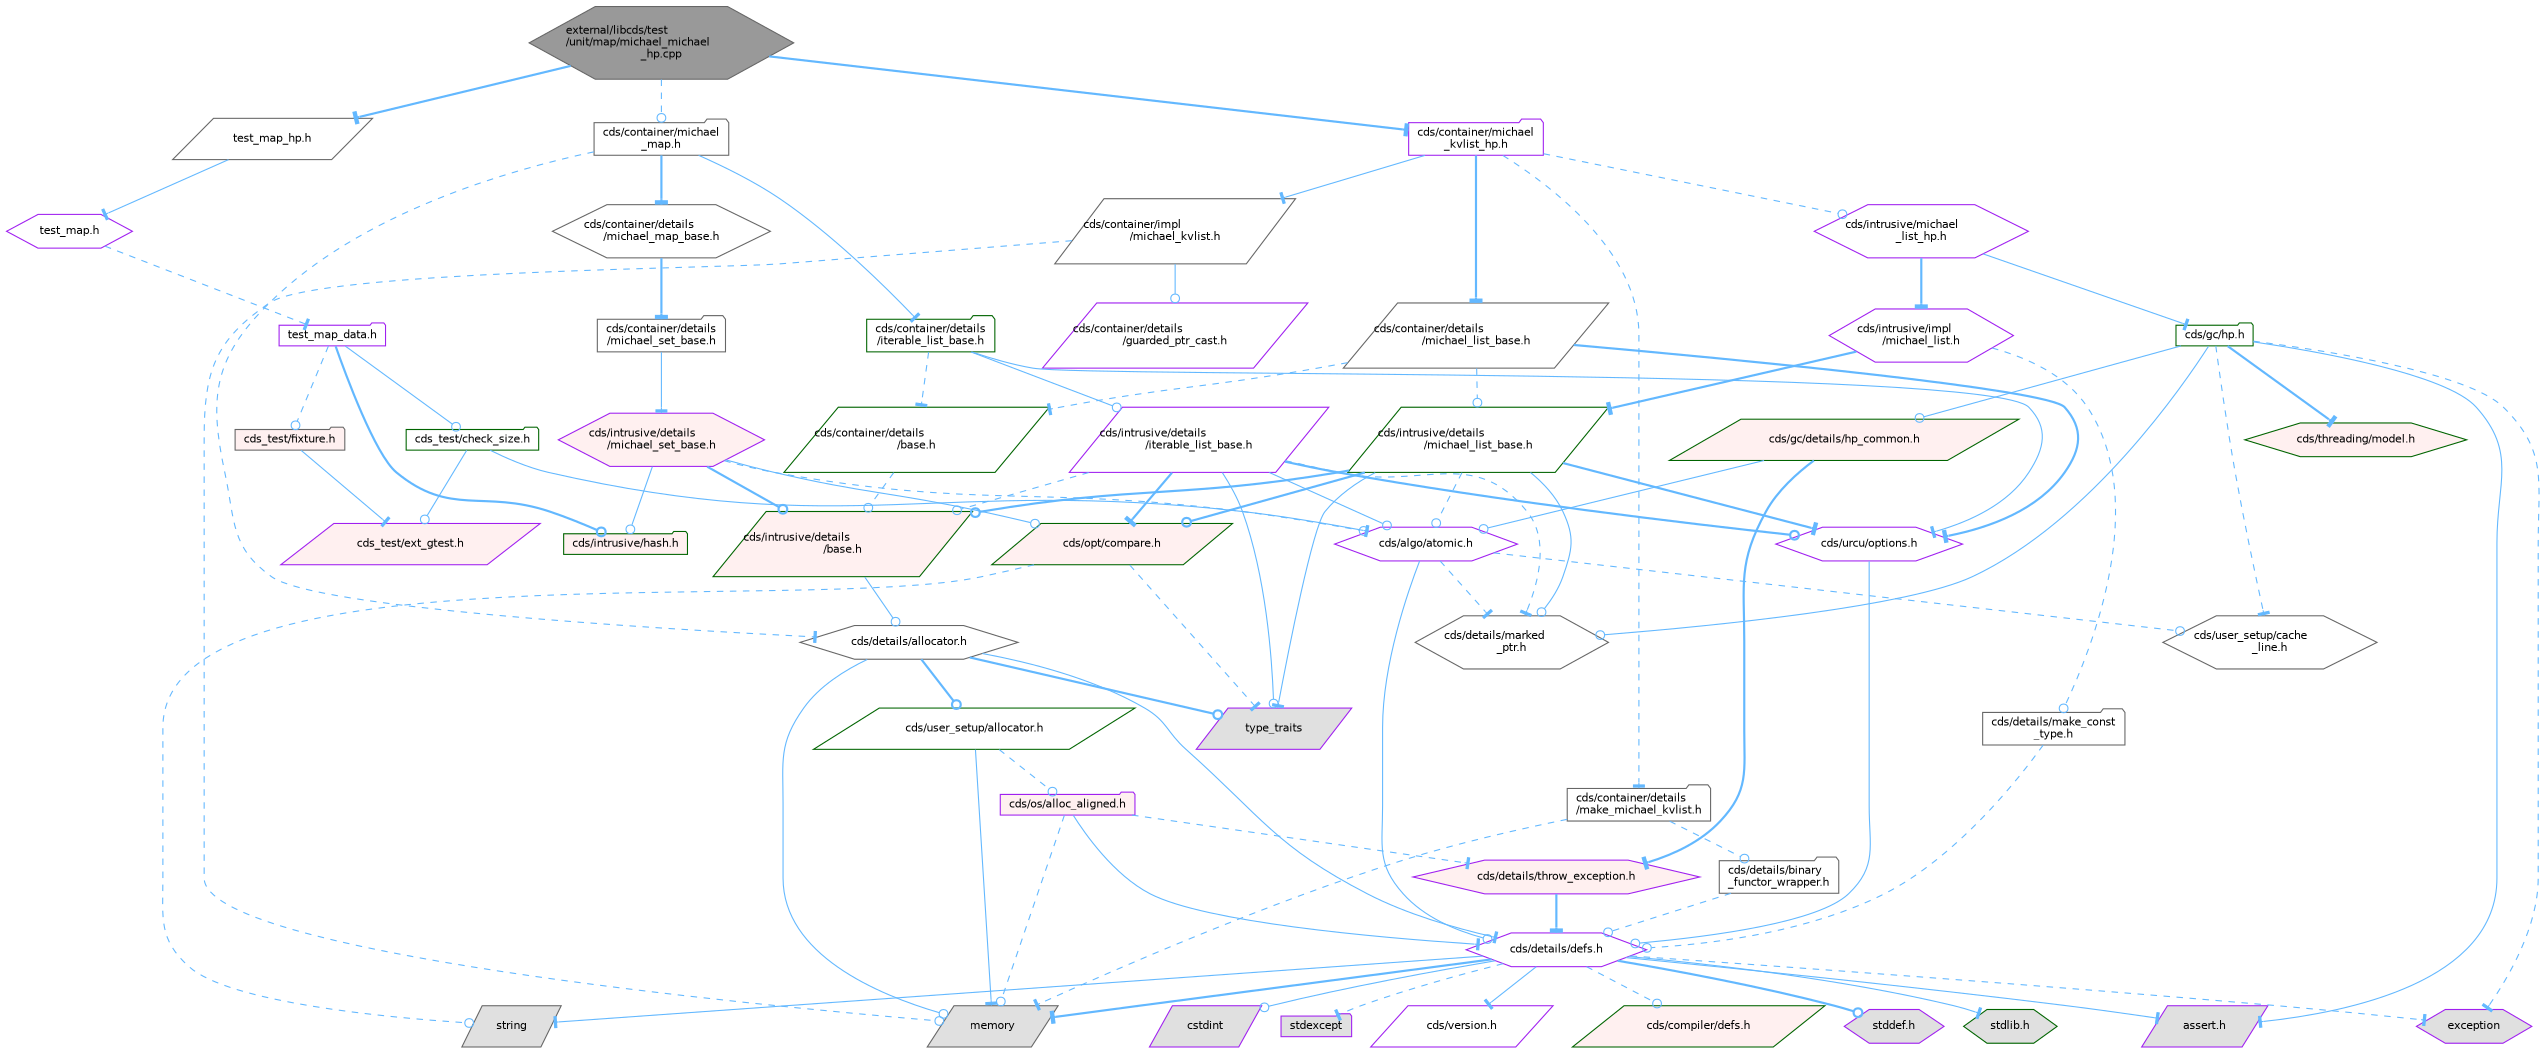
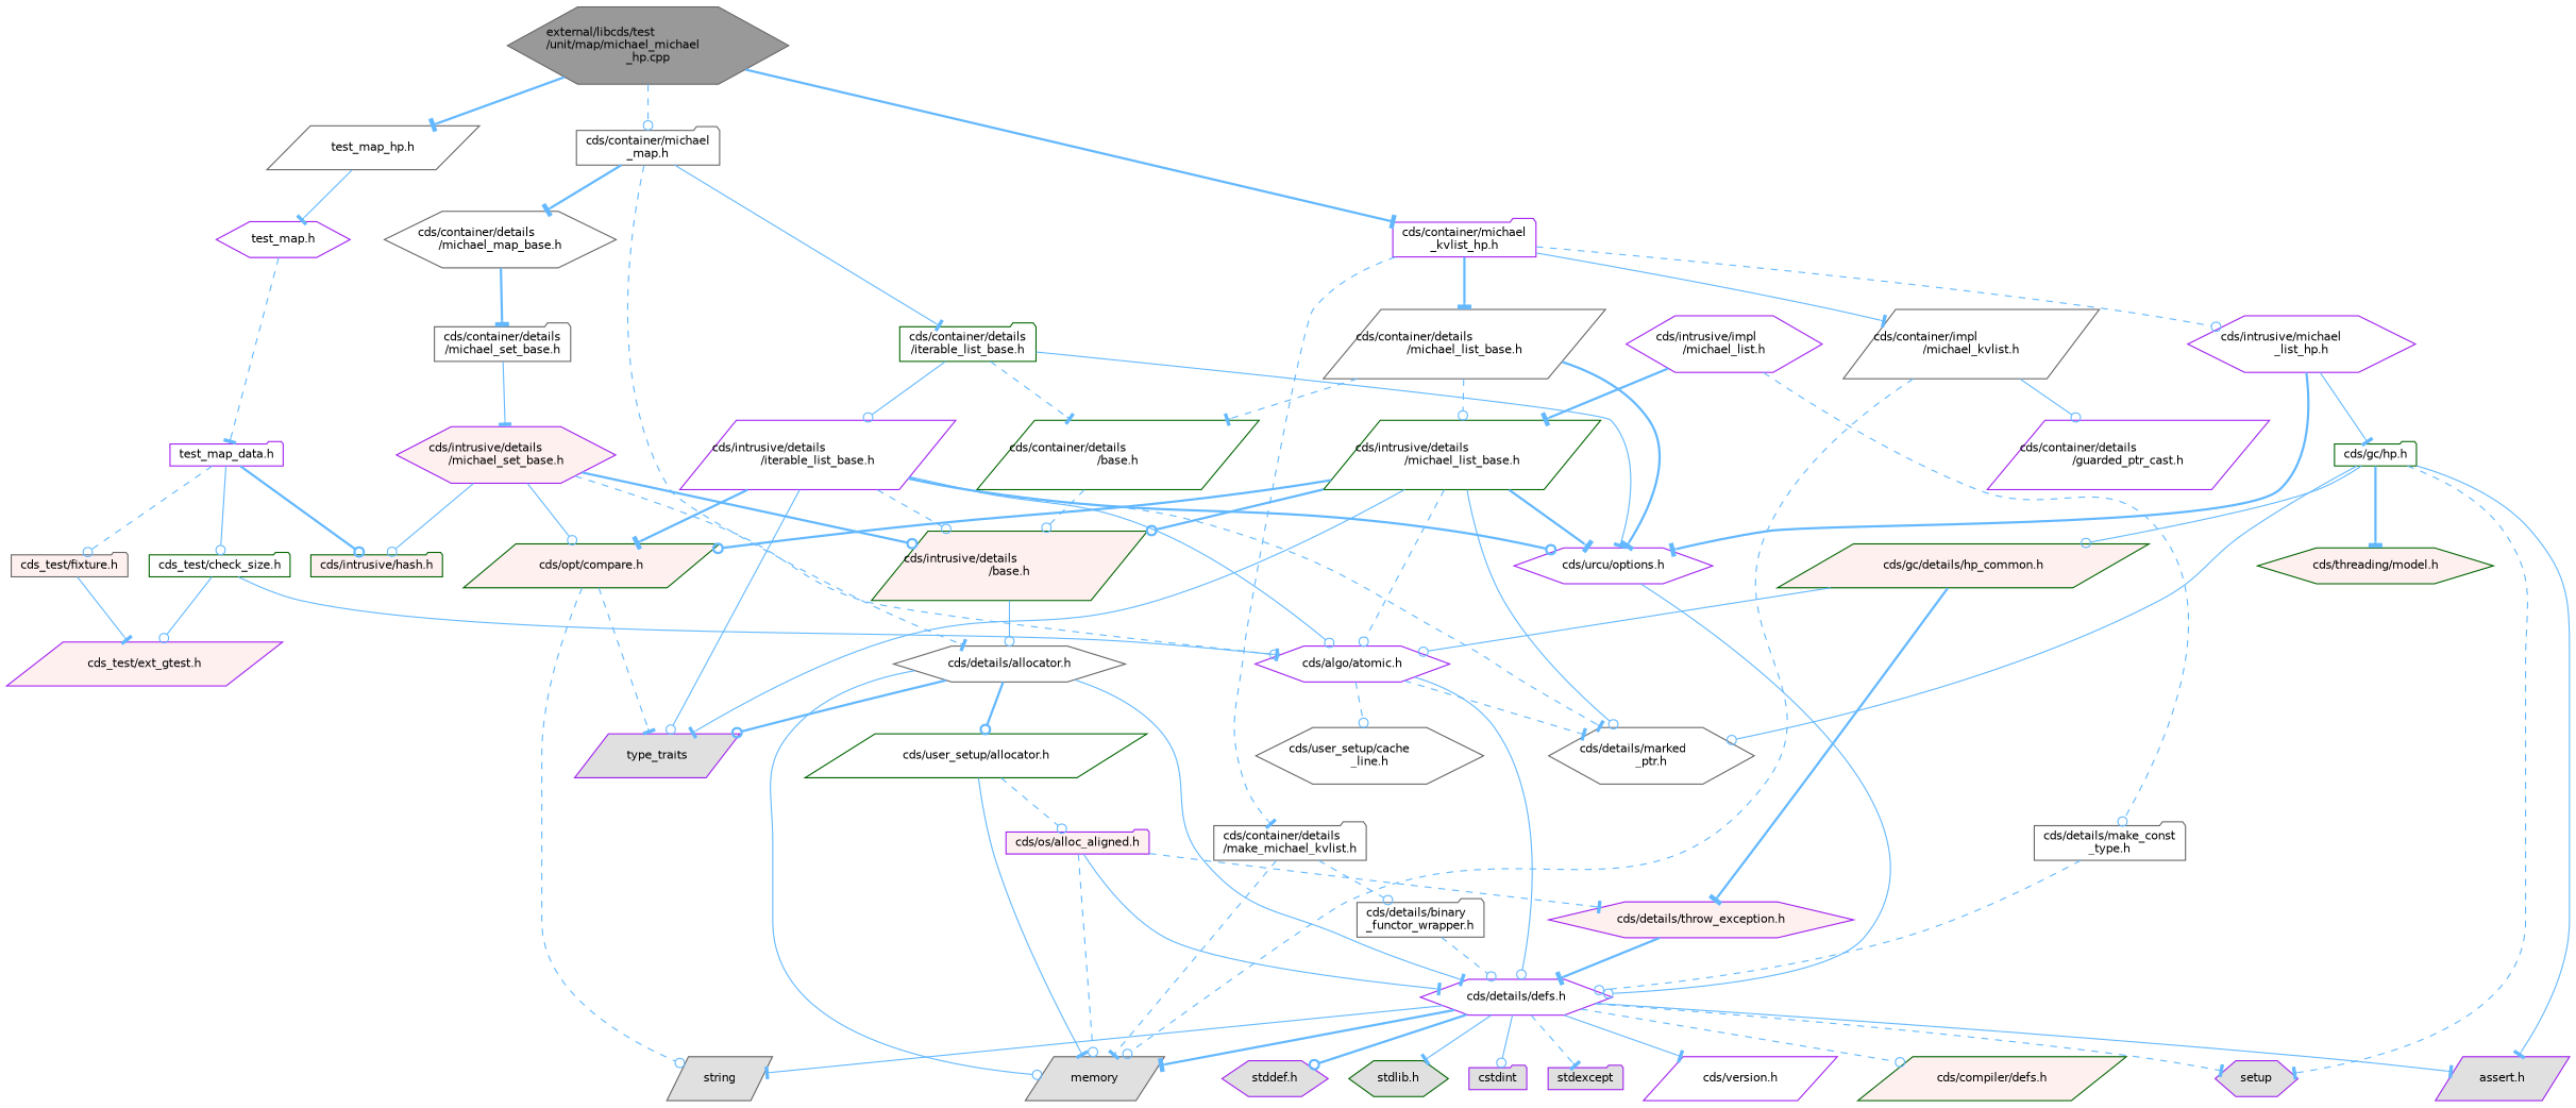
  digraph {
    node [color=purple fillcolor=white fontname=Helvetica fontsize=10 shape=parallelogram style=filled]
    edge [arrowhead=tee color=steelblue1 fontname=Helvetica fontsize=10 labelfontname=Helvetica labelfontsize=10 style=solid]
    n1 [color=gray40 fillcolor=grey60 fontcolor=black height=0.2 label="external/libcds/test\l/unit/map/michael_michael\l_hp.cpp" shape=hexagon width=0.4]
    n2 [color=gray40 height=0.2 label="test_map_hp.h" width=0.4]
    n3 [height=0.2 label="cds/container/michael\l_kvlist_hp.h" shape=folder width=0.4]
    n4 [color=gray40 height=0.2 label="cds/container/michael\l_map.h" shape=folder width=0.4]
    n5 [height=0.2 label="test_map.h" shape=hexagon width=0.4]
    n6 [color=gray40 height=0.2 label="cds/container/details\l/michael_list_base.h" width=0.4]
    n7 [height=0.2 label="cds/intrusive/michael\l_list_hp.h" shape=hexagon width=0.4]
    n8 [color=gray40 height=0.2 label="cds/container/details\l/make_michael_kvlist.h" shape=folder width=0.4]
    n9 [color=gray40 height=0.2 label="cds/container/impl\l/michael_kvlist.h" width=0.4]
    n10 [color=gray40 height=0.2 label="cds/details/allocator.h" shape=hexagon width=0.4]
    n11 [color=gray40 height=0.2 label="cds/container/details\l/michael_map_base.h" shape=hexagon width=0.4]
    n12 [color=darkgreen height=0.2 label="cds/container/details\l/iterable_list_base.h" shape=folder width=0.4]
    n13 [height=0.2 label="test_map_data.h" shape=folder width=0.4]
    n14 [color=darkgreen height=0.2 label="cds_test/check_size.h" shape=folder width=0.4]
    n15 [color=gray40 fillcolor="#FFF0F0" height=0.2 label="cds_test/fixture.h" shape=folder width=0.4]
    n16 [color=darkgreen fillcolor="#FFF0F0" height=0.2 label="cds/intrusive/hash.h" shape=folder width=0.4]
    n17 [fillcolor="#FFF0F0" height=0.2 label="cds_test/ext_gtest.h" width=0.4]
    n18 [height=0.2 label="cds/algo/atomic.h" shape=hexagon width=0.4]
    n19 [height=0.2 label="cds/details/defs.h" shape=hexagon width=0.4]
    n20 [color=gray40 height=0.2 label="cds/user_setup/cache\l_line.h" shape=hexagon width=0.4]
    n21 [color=gray40 height=0.2 label="cds/details/marked\l_ptr.h" shape=hexagon width=0.4]
    n22 [fillcolor="#E0E0E0" height=0.2 label="stddef.h" shape=hexagon width=0.4]
    n23 [color=darkgreen fillcolor="#E0E0E0" height=0.2 label="stdlib.h" shape=hexagon width=0.4]
    n24 [fillcolor="#E0E0E0" height=0.2 label="assert.h" width=0.4]
-   n25 [fillcolor="#E0E0E0" height=0.2 label=cstdint width=0.4]
-   n26 [fillcolor="#E0E0E0" height=0.2 label=exception shape=hexagon width=0.4]
+   n25 [fillcolor="#E0E0E0" height=0.2 label=cstdint shape=folder width=0.4]
+   n26 [fillcolor="#E0E0E0" height=0.2 label=setup shape=hexagon width=0.4]
    n27 [fillcolor="#E0E0E0" height=0.2 label=stdexcept shape=folder width=0.4]
    n28 [color=gray40 fillcolor="#E0E0E0" height=0.2 label=string width=0.4]
    n29 [color=gray40 fillcolor="#E0E0E0" height=0.2 label=memory width=0.4]
    n30 [height=0.2 label="cds/version.h" width=0.4]
    n31 [color=darkgreen fillcolor="#FFF0F0" height=0.2 label="cds/compiler/defs.h" width=0.4]
    n32 [color=darkgreen height=0.2 label="cds/container/details\l/base.h" width=0.4]
    n33 [color=darkgreen height=0.2 label="cds/intrusive/details\l/michael_list_base.h" width=0.4]
    n34 [height=0.2 label="cds/urcu/options.h" shape=hexagon width=0.4]
    n35 [color=darkgreen height=0.2 label="cds/gc/hp.h" shape=folder width=0.4]
    n36 [height=0.2 label="cds/intrusive/impl\l/michael_list.h" shape=hexagon width=0.4]
    n37 [color=gray40 height=0.2 label="cds/details/binary\l_functor_wrapper.h" shape=folder width=0.4]
    n38 [height=0.2 label="cds/container/details\l/guarded_ptr_cast.h" width=0.4]
    n39 [color=darkgreen fillcolor="#FFF0F0" height=0.2 label="cds/intrusive/details\l/base.h" width=0.4]
    n40 [fillcolor="#E0E0E0" height=0.2 label=type_traits width=0.4]
    n41 [color=darkgreen fillcolor="#FFF0F0" height=0.2 label="cds/opt/compare.h" width=0.4]
    n42 [color=darkgreen height=0.2 label="cds/user_setup/allocator.h" width=0.4]
    n43 [fillcolor="#FFF0F0" height=0.2 label="cds/os/alloc_aligned.h" shape=folder width=0.4]
    n44 [fillcolor="#FFF0F0" height=0.2 label="cds/details/throw_exception.h" shape=hexagon width=0.4]
    n45 [color=darkgreen fillcolor="#FFF0F0" height=0.2 label="cds/gc/details/hp_common.h" width=0.4]
    n46 [color=darkgreen fillcolor="#FFF0F0" height=0.2 label="cds/threading/model.h" shape=hexagon width=0.4]
    n47 [color=gray40 height=0.2 label="cds/details/make_const\l_type.h" shape=folder width=0.4]
    n48 [color=gray40 height=0.2 label="cds/container/details\l/michael_set_base.h" shape=folder width=0.4]
    n49 [height=0.2 label="cds/intrusive/details\l/iterable_list_base.h" width=0.4]
    n50 [fillcolor="#FFF0F0" height=0.2 label="cds/intrusive/details\l/michael_set_base.h" shape=hexagon width=0.4]
    n1 -> n2 [style=bold]
    n1 -> n3 [style=bold]
    n1 -> n4 [arrowhead=odot style=dashed]
    n2 -> n5
    n3 -> n6 [style=bold]
    n3 -> n7 [arrowhead=odot style=dashed]
    n3 -> n8 [style=dashed]
    n3 -> n9
    n4 -> n10 [style=dashed]
    n4 -> n11 [style=bold]
    n4 -> n12
    n5 -> n13 [style=dashed]
    n6 -> n32 [style=dashed]
    n6 -> n33 [arrowhead=odot style=dashed]
    n6 -> n34 [style=bold]
    n7 -> n35
-   n7 -> n36 [style=bold]
+   n7 -> n34 [style=bold]
    n8 -> n29 [style=dashed]
    n8 -> n37 [arrowhead=odot style=dashed]
    n9 -> n29 [arrowhead=odot style=dashed]
    n9 -> n38 [arrowhead=odot]
    n10 -> n19
    n10 -> n29 [arrowhead=odot]
    n10 -> n40 [arrowhead=odot style=bold]
    n10 -> n42 [arrowhead=odot style=bold]
    n11 -> n48 [style=bold]
    n12 -> n32 [style=dashed]
    n12 -> n34
    n12 -> n49 [arrowhead=odot]
    n13 -> n14 [arrowhead=odot]
    n13 -> n15 [arrowhead=odot style=dashed]
    n13 -> n16 [arrowhead=odot style=bold]
    n14 -> n17 [arrowhead=odot]
    n14 -> n18
    n15 -> n17
    n18 -> n19 [arrowhead=odot]
    n18 -> n20 [arrowhead=odot style=dashed]
    n18 -> n21 [style=dashed]
    n19 -> n22 [arrowhead=odot style=bold]
    n19 -> n23
    n19 -> n24
    n19 -> n25 [arrowhead=odot]
    n19 -> n26 [style=dashed]
    n19 -> n27 [style=dashed]
    n19 -> n28
    n19 -> n29 [style=bold]
    n19 -> n30
    n19 -> n31 [arrowhead=odot style=dashed]
    n32 -> n39 [arrowhead=odot style=dashed]
    n33 -> n18 [arrowhead=odot style=dashed]
    n33 -> n21 [arrowhead=odot]
    n33 -> n34 [style=bold]
    n33 -> n39 [arrowhead=odot style=bold]
    n33 -> n40
    n33 -> n41 [arrowhead=odot style=bold]
    n34 -> n19 [arrowhead=odot]
-   n35 -> n20 [style=dashed]
    n35 -> n21 [arrowhead=odot]
    n35 -> n24
    n35 -> n26 [style=dashed]
    n35 -> n45 [arrowhead=odot]
    n35 -> n46 [style=bold]
    n36 -> n33 [style=bold]
    n36 -> n47 [arrowhead=odot style=dashed]
    n37 -> n19 [arrowhead=odot style=dashed]
    n39 -> n10 [arrowhead=odot]
    n41 -> n28 [arrowhead=odot style=dashed]
    n41 -> n40 [style=dashed]
    n42 -> n29
    n42 -> n43 [arrowhead=odot style=dashed]
    n43 -> n19
    n43 -> n29 [arrowhead=odot style=dashed]
    n43 -> n44 [style=dashed]
    n44 -> n19 [style=bold]
    n45 -> n18 [arrowhead=odot]
    n45 -> n44 [style=bold]
    n47 -> n19 [arrowhead=odot style=dashed]
    n48 -> n50
    n49 -> n18 [arrowhead=odot]
    n49 -> n21 [style=dashed]
    n49 -> n34 [arrowhead=odot style=bold]
    n49 -> n39 [arrowhead=odot style=dashed]
    n49 -> n40 [arrowhead=odot]
    n49 -> n41 [style=bold]
    n50 -> n16 [arrowhead=odot]
    n50 -> n18 [arrowhead=odot style=dashed]
    n50 -> n39 [arrowhead=odot style=bold]
    n50 -> n41 [arrowhead=odot]
  }
